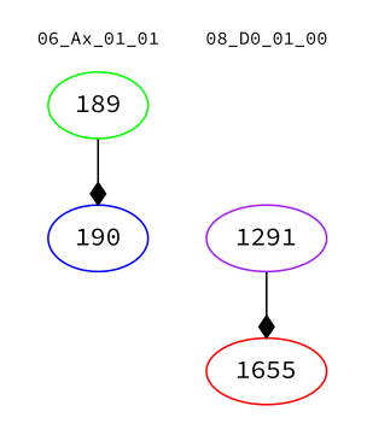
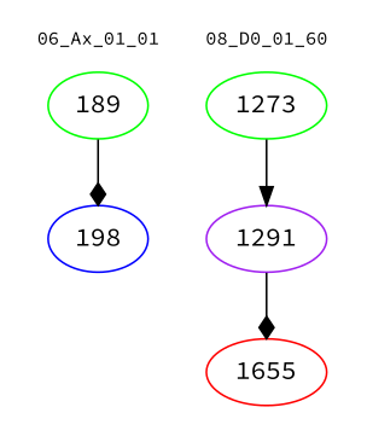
  digraph {
    fontname="Source Code Pro"
    node [color=green fontname="Source Code Pro"]
    edge [arrowhead=diamond color=black fontname="Source Code Pro"]
    n1 [label=189]
-   n2 [color=blue label=190]
+   n2 [color=blue label=198]
+   n3 [label=1273]
    n4 [color=red label=1655]
    n5 [color=purple label=1291]
    subgraph cluster_1 {
      color=white
      fontsize=10
      label="06_Ax_01_01"
      n1
      n2
    }
    subgraph cluster_2 {
      color=white
      fontsize=10
-     label="08_D0_01_00"
+     label="08_D0_01_60"
+     n3
      n4
      n5
    }
    n1 -> n2
+   n3 -> n5 [arrowhead=normal]
    n5 -> n4
  }
